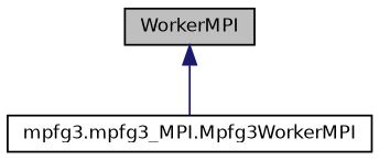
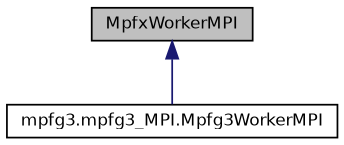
  digraph {
    node [color=black fontname=Helvetica fontsize=10 shape=record style=filled]
-   n1 [fillcolor=grey75 fontcolor=black height=0.2 label=WorkerMPI width=0.4]
+   n1 [fillcolor=grey75 fontcolor=black height=0.2 label=MpfxWorkerMPI width=0.4]
    n2 [fillcolor=white height=0.2 label="mpfg3.mpfg3_MPI.Mpfg3WorkerMPI" width=0.4]
    n1 -> n2 [color=midnightblue dir=back fontname=Helvetica fontsize=10 labelfontname=Helvetica labelfontsize=10 style=solid]
  }
